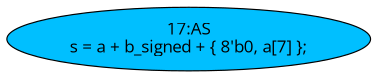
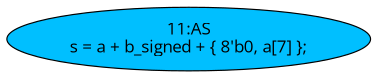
  strict digraph {
    rankdir=LR
    fontname="Open Sans"
-   n1 [ast="<pyverilog.vparser.ast.Assign object at 0x7fa75797e310>" def_var="['s']" fillcolor=deepskyblue label="17:AS\ns = a + b_signed + { 8'b0, a[7] };" statements="[]" style=filled typ=Assign use_var="['a', 'b_signed', 'a']" fontname="Open Sans"]
+   n1 [ast="<pyverilog.vparser.ast.Assign object at 0x7fa75797e310>" def_var="['s']" fillcolor=deepskyblue label="11:AS\ns = a + b_signed + { 8'b0, a[7] };" statements="[]" style=filled typ=Assign use_var="['a', 'b_signed', 'a']" fontname="Open Sans"]
  }
